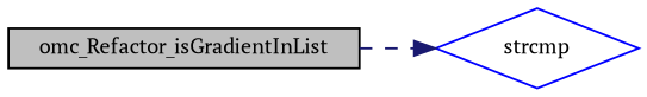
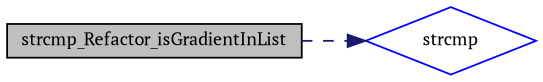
  digraph {
    rankdir=LR
    fontname="PT Serif"
    node [fontname="PT Serif" fontsize=10 style=filled]
-   n1 [color=black fillcolor=grey75 fontcolor=black height=0.2 label=omc_Refactor_isGradientInList shape=box width=0.4]
+   n1 [color=black fillcolor=grey75 fontcolor=black height=0.2 label=strcmp_Refactor_isGradientInList shape=box width=0.4]
    n2 [color=blue fillcolor=white height=0.2 label=strcmp shape=diamond width=0.4]
    n1 -> n2 [color=midnightblue fontname="PT Serif" fontsize=10 labelfontname=Helvetica labelfontsize=10 style=dashed]
  }
